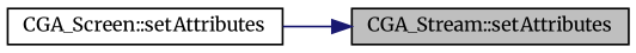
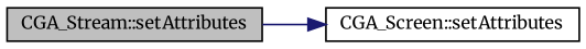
  digraph {
    rankdir=LR
    fontname=Merriweather
    node [color=black fontname=Merriweather fontsize=10 shape=record]
    n1 [fillcolor=grey75 fontcolor=black height=0.2 label="CGA_Stream::setAttributes" style=filled width=0.4]
    n2 [height=0.2 label="CGA_Screen::setAttributes" width=0.4]
-   n2 -> n1 [color=midnightblue fontname=Merriweather fontsize=10 labelfontname=Helvetica labelfontsize=10 style=solid]
+   n1 -> n2 [color=midnightblue fontname=Merriweather fontsize=10 labelfontname=Helvetica labelfontsize=10 style=solid]
  }
